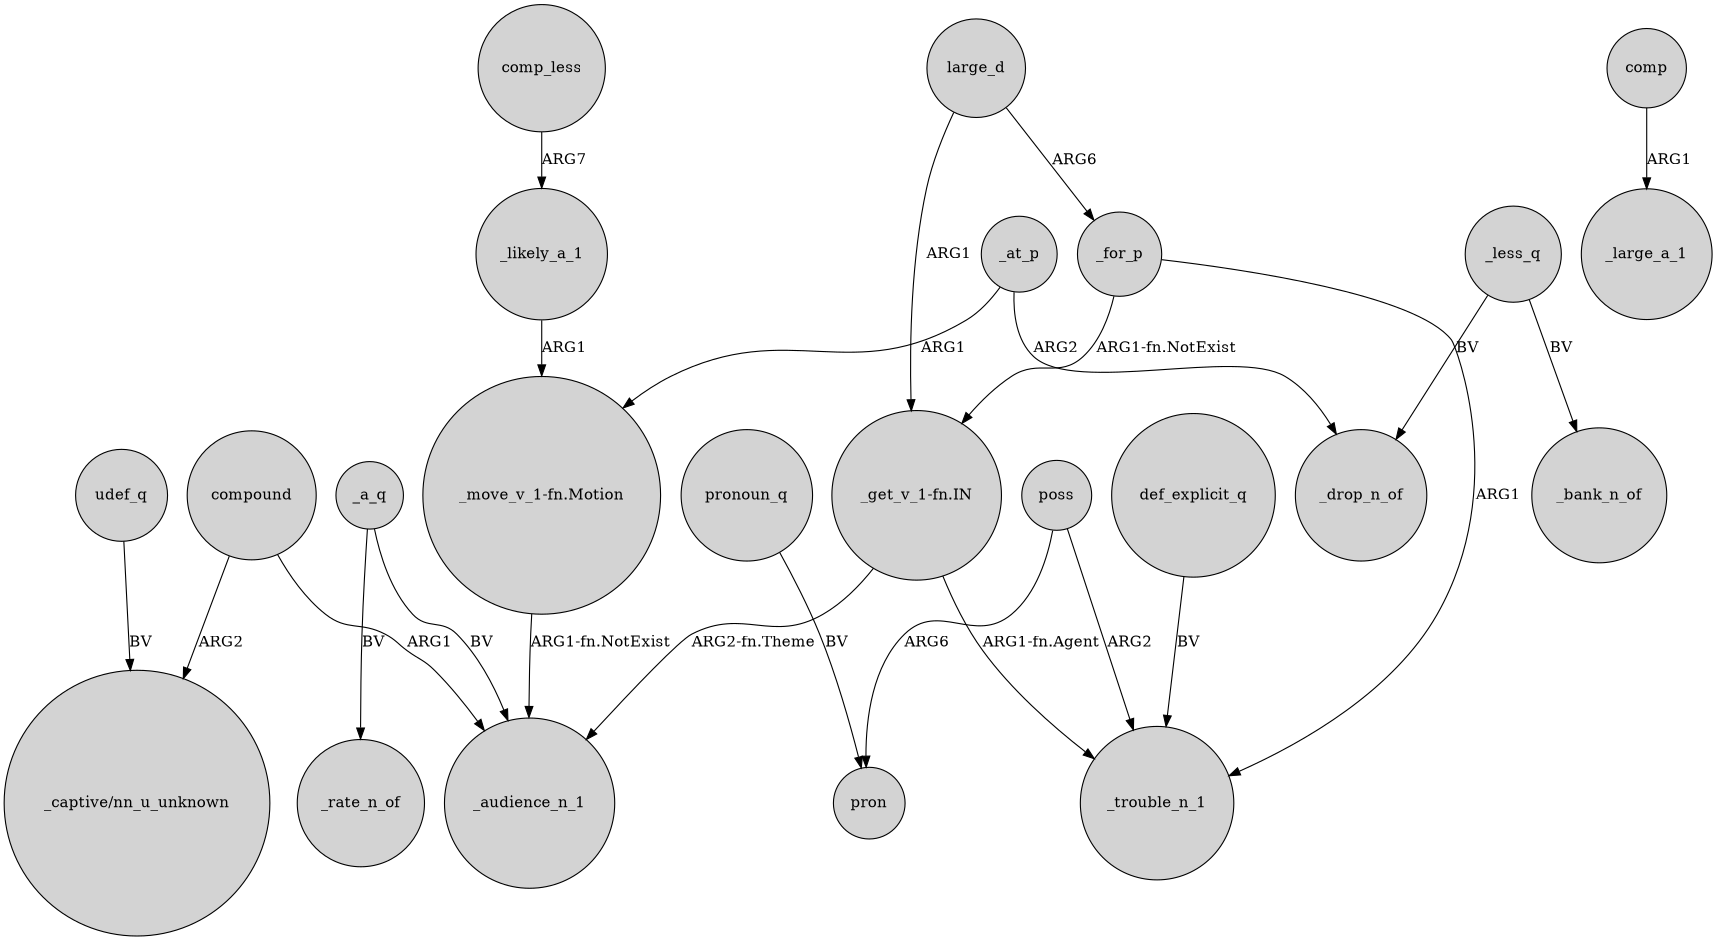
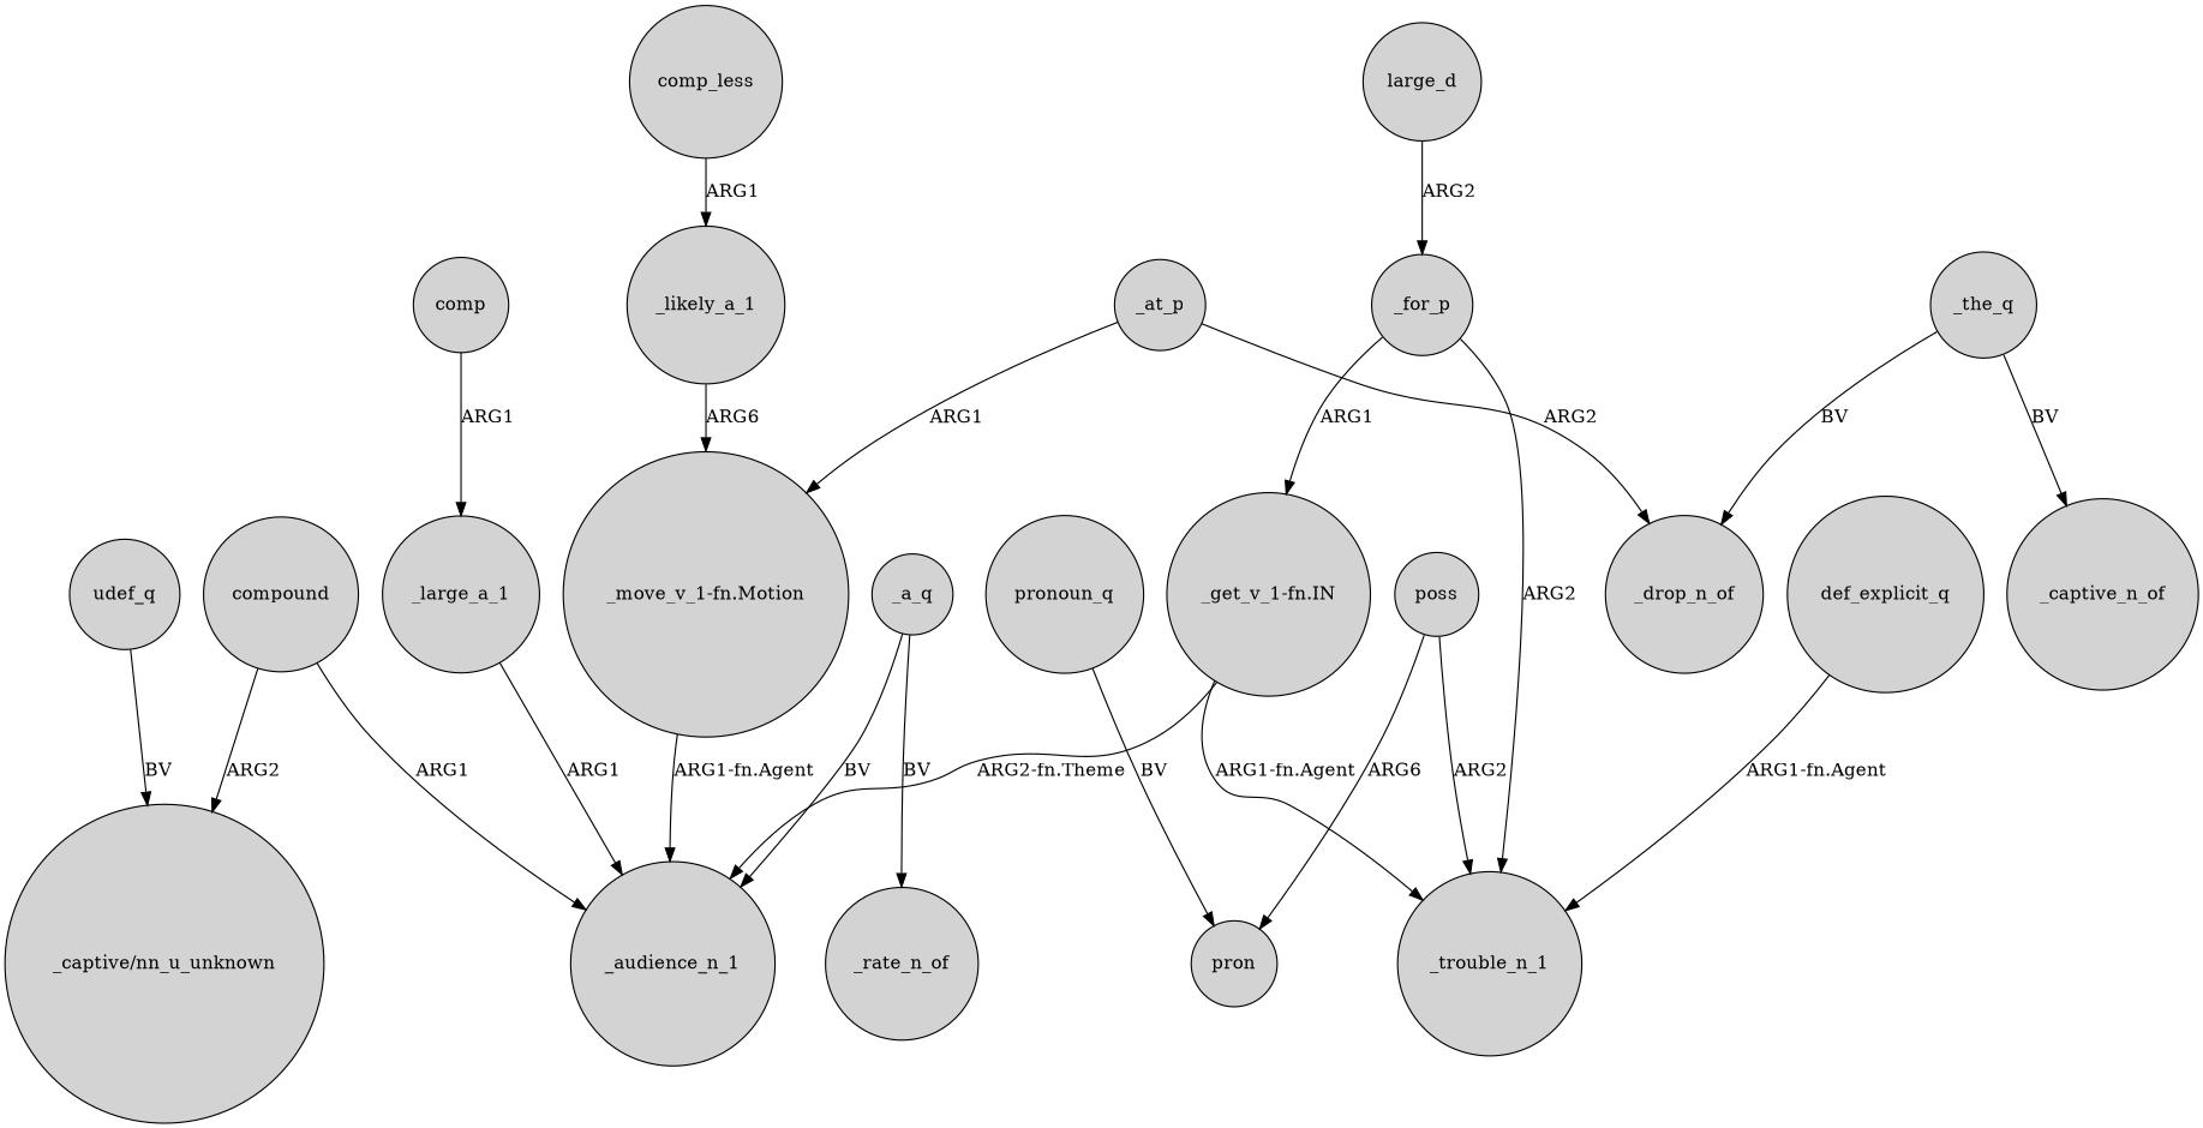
  digraph {
    node [shape=circle style=filled]
    "_move_v_1-fn.Motion"
    _audience_n_1
    compound
    "_captive/nn_u_unknown"
    _a_q
    _rate_n_of
    poss
    pron
    _trouble_n_1
    comp
    _large_a_1
    _at_p
    _drop_n_of
    _for_p
    "_get_v_1-fn.IN"
    n16 [label=large_d]
    def_explicit_q
    _likely_a_1
    pronoun_q
-   _the_q [label=_less_q]
-   _bank_n_of
+   _the_q
+   _bank_n_of [label=_captive_n_of]
    comp_less
    udef_q
-   "_move_v_1-fn.Motion" -> _audience_n_1 [label="ARG1-fn.NotExist"]
+   "_move_v_1-fn.Motion" -> _audience_n_1 [label="ARG1-fn.Agent"]
    compound -> _audience_n_1 [label=ARG1]
    compound -> "_captive/nn_u_unknown" [label=ARG2]
    _a_q -> _audience_n_1 [label=BV]
    _a_q -> _rate_n_of [label=BV]
    poss -> pron [label=ARG6]
    poss -> _trouble_n_1 [label=ARG2]
    comp -> _large_a_1 [label=ARG1]
+   _large_a_1 -> _audience_n_1 [label=ARG1]
    _at_p -> "_move_v_1-fn.Motion" [label=ARG1]
    _at_p -> _drop_n_of [label=ARG2]
-   _for_p -> _trouble_n_1 [label=ARG1]
-   _for_p -> "_get_v_1-fn.IN" [label="ARG1-fn.NotExist"]
+   _for_p -> _trouble_n_1 [label=ARG2]
+   _for_p -> "_get_v_1-fn.IN" [label=ARG1]
    "_get_v_1-fn.IN" -> _audience_n_1 [label="ARG2-fn.Theme"]
    "_get_v_1-fn.IN" -> _trouble_n_1 [label="ARG1-fn.Agent"]
-   n16 -> _for_p [label=ARG6]
-   n16 -> "_get_v_1-fn.IN" [label=ARG1]
-   def_explicit_q -> _trouble_n_1 [label=BV]
-   _likely_a_1 -> "_move_v_1-fn.Motion" [label=ARG1]
+   n16 -> _for_p [label=ARG2]
+   def_explicit_q -> _trouble_n_1 [label="ARG1-fn.Agent"]
+   _likely_a_1 -> "_move_v_1-fn.Motion" [label=ARG6]
    pronoun_q -> pron [label=BV]
    _the_q -> _drop_n_of [label=BV]
    _the_q -> _bank_n_of [label=BV]
-   comp_less -> _likely_a_1 [label=ARG7]
+   comp_less -> _likely_a_1 [label=ARG1]
    udef_q -> "_captive/nn_u_unknown" [label=BV]
  }
